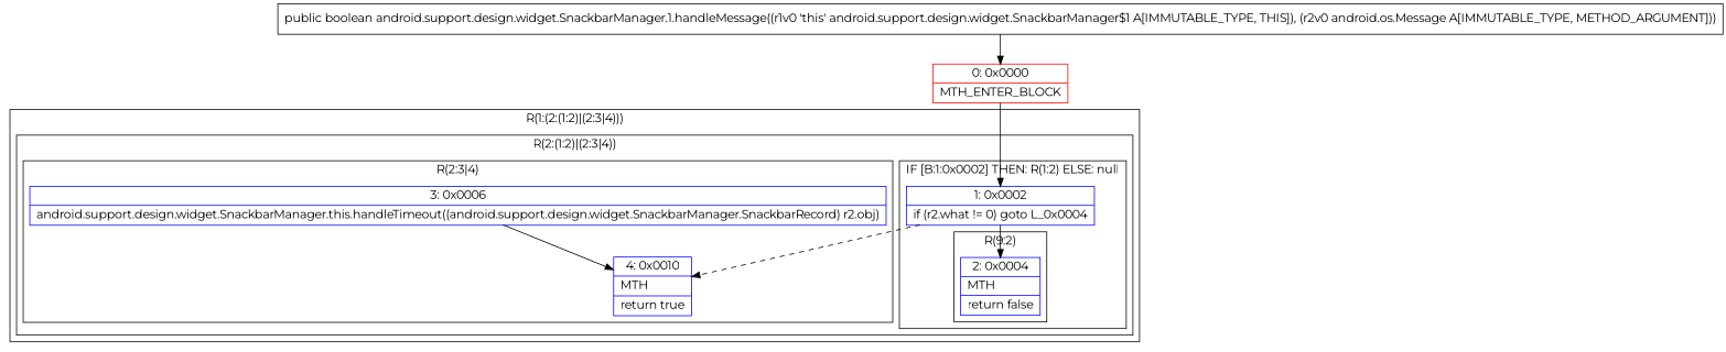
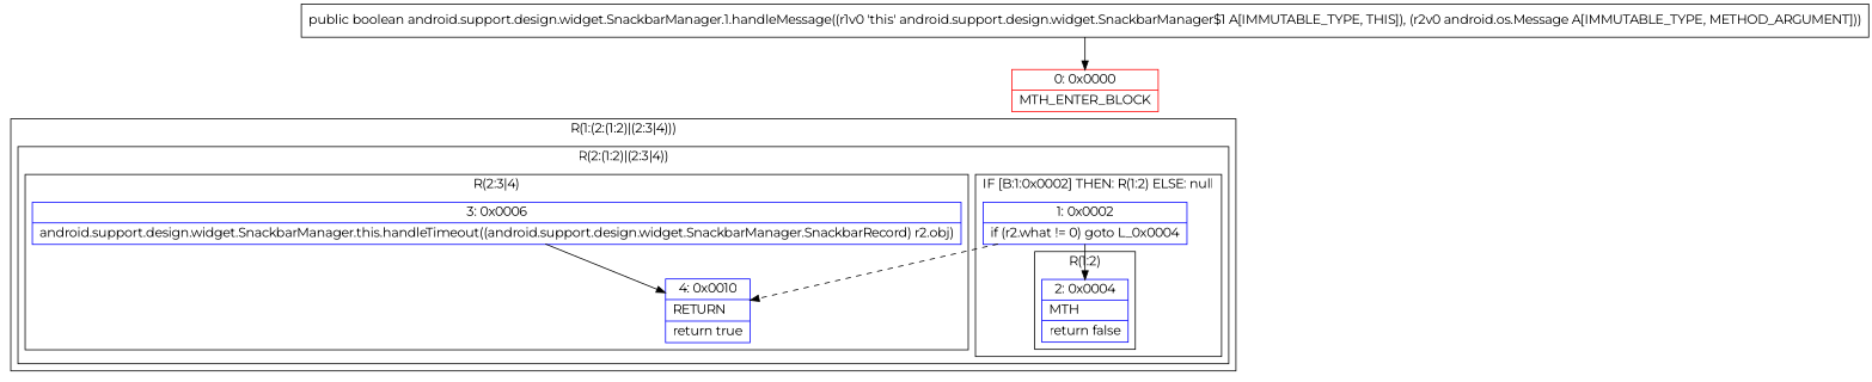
  digraph {
    fontname=Montserrat
    node [color=blue fontname=Montserrat shape=record]
    edge [fontname=Montserrat]
    n1 [label="{2\:\ 0x0004|MTH\l|return false\l}"]
    n2 [label="{1\:\ 0x0002|if (r2.what != 0) goto L_0x0004\l}"]
    n3 [label="{3\:\ 0x0006|android.support.design.widget.SnackbarManager.this.handleTimeout((android.support.design.widget.SnackbarManager.SnackbarRecord) r2.obj)\l}"]
-   n4 [label="{4\:\ 0x0010|MTH\l|return true\l}"]
+   n4 [label="{4\:\ 0x0010|RETURN\l|return true\l}"]
    n5 [color=red label="{0\:\ 0x0000|MTH_ENTER_BLOCK\l}"]
    n6 [label="{public boolean android.support.design.widget.SnackbarManager.1.handleMessage((r1v0 'this' android.support.design.widget.SnackbarManager$1 A[IMMUTABLE_TYPE, THIS]), (r2v0 android.os.Message A[IMMUTABLE_TYPE, METHOD_ARGUMENT])) }" color=""]
    subgraph cluster_1 {
      label="R(1:(2:(1:2)|(2:3|4)))"
      subgraph cluster_2 {
        label="R(2:(1:2)|(2:3|4))"
        subgraph cluster_3 {
          label="IF [B:1:0x0002] THEN: R(1:2) ELSE: null"
          n2
          subgraph cluster_4 {
-           label="R(9:2)"
+           label="R(1:2)"
            n1
          }
        }
        subgraph cluster_5 {
          label="R(2:3|4)"
          n3
          n4
        }
      }
    }
    n2 -> n1
    n2 -> n4 [style=dashed]
    n3 -> n4
-   n5 -> n2
    n6 -> n5
  }
